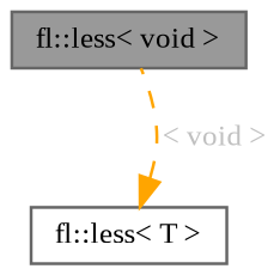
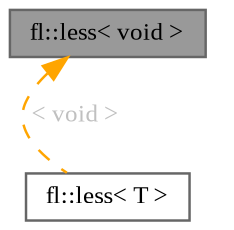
  digraph {
    fontname="Liberation Serif"
    node [color=gray40 fontname="Liberation Serif" fontsize=10 shape=box style=filled]
    n1 [fillcolor=grey60 fontcolor=black height=0.2 label="fl::less\< void \>" width=0.4]
    n2 [fillcolor=white height=0.2 label="fl::less\< T \>" width=0.4]
-   n2 -> n1 [color=orange dir=back fontcolor=grey fontname="Liberation Serif" fontsize=10 label=" \< void \>" labelfontname=Helvetica labelfontsize=10 style=dashed]
+   n1 -> n2 [color=orange dir=back fontcolor=grey fontname="Liberation Serif" fontsize=10 label=" \< void \>" labelfontname=Helvetica labelfontsize=10 style=dashed]
  }
